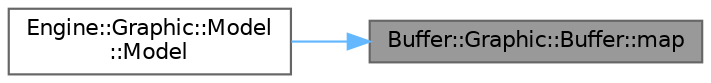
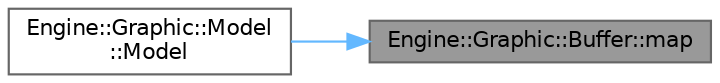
  digraph {
    rankdir=RL
    node [fontname=Helvetica fontsize=10 shape=box style=filled]
-   n1 [color=gray40 fillcolor=grey60 fontcolor=black height=0.2 label="Buffer::Graphic::Buffer::map" width=0.4]
+   n1 [color=gray40 fillcolor=grey60 fontcolor=black height=0.2 label="Engine::Graphic::Buffer::map" width=0.4]
    n2 [color=grey40 fillcolor=white height=0.2 label="Engine::Graphic::Model\l::Model" width=0.4]
    n1 -> n2 [color=steelblue1 dir=back fontname=Helvetica fontsize=10 labelfontname=Helvetica labelfontsize=10 style=solid]
  }
